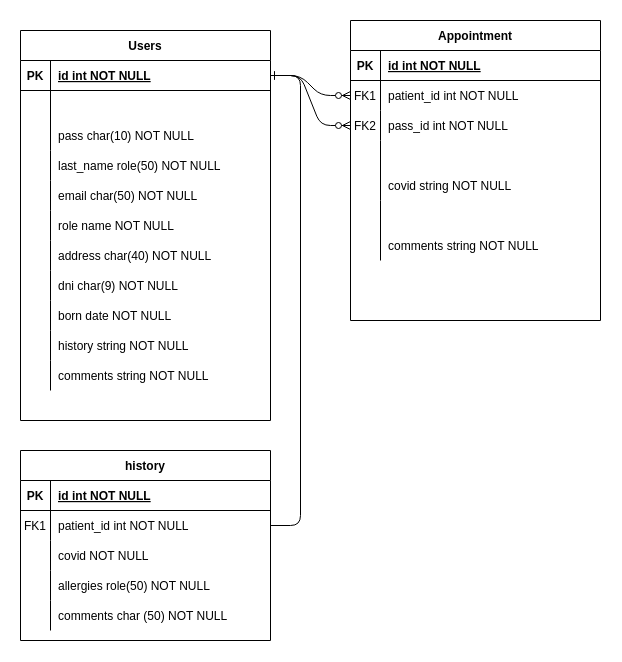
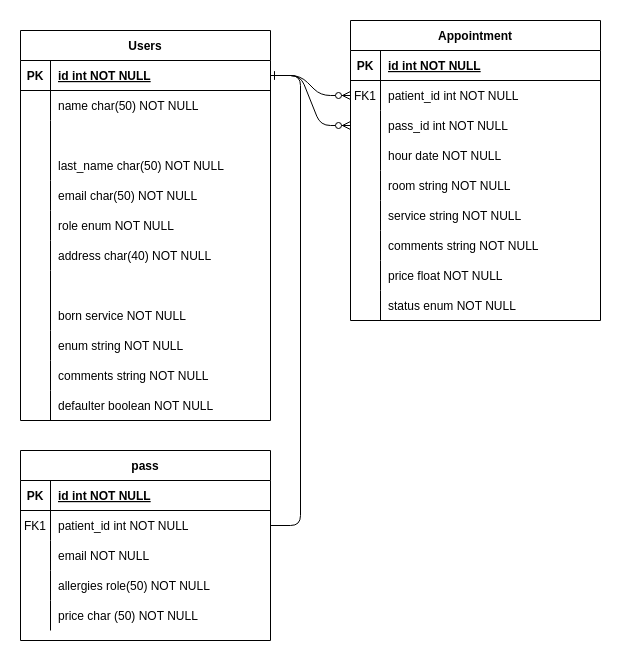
  <mxCell id="0" />
  <mxCell id="1" parent="0" />
  <mxCell id="2" value="" style="edgeStyle=entityRelationEdgeStyle;endArrow=ERzeroToMany;startArrow=ERone;endFill=1;startFill=0;" parent="1" source="48" target="7" edge="1"><mxGeometry width="100" height="100" relative="1" as="geometry"><mxPoint x="240" y="620" as="sourcePoint" /><mxPoint x="340" y="520" as="targetPoint" /></mxGeometry></mxCell>
  <mxCell id="3" value="Appointment" style="shape=table;startSize=30;container=1;collapsible=1;childLayout=tableLayout;fixedRows=1;rowLines=0;fontStyle=1;align=center;resizeLast=1;" parent="1" vertex="1"><mxGeometry x="350" y="20" width="250" height="300" as="geometry" /></mxCell>
  <mxCell id="4" value="" style="shape=partialRectangle;collapsible=0;dropTarget=0;pointerEvents=0;fillColor=none;points=[[0,0.5],[1,0.5]];portConstraint=eastwest;top=0;left=0;right=0;bottom=1;" parent="3" vertex="1"><mxGeometry y="30" width="250" height="30" as="geometry" /></mxCell>
  <mxCell id="5" value="PK" style="shape=partialRectangle;overflow=hidden;connectable=0;fillColor=none;top=0;left=0;bottom=0;right=0;fontStyle=1;" parent="4" vertex="1"><mxGeometry width="30" height="30" as="geometry" /></mxCell>
  <mxCell id="6" value="id int NOT NULL " style="shape=partialRectangle;overflow=hidden;connectable=0;fillColor=none;top=0;left=0;bottom=0;right=0;align=left;spacingLeft=6;fontStyle=5;" parent="4" vertex="1"><mxGeometry x="30" width="220" height="30" as="geometry" /></mxCell>
  <mxCell id="7" value="" style="shape=partialRectangle;collapsible=0;dropTarget=0;pointerEvents=0;fillColor=none;points=[[0,0.5],[1,0.5]];portConstraint=eastwest;top=0;left=0;right=0;bottom=0;" parent="3" vertex="1"><mxGeometry y="60" width="250" height="30" as="geometry" /></mxCell>
  <mxCell id="8" value="FK1" style="shape=partialRectangle;overflow=hidden;connectable=0;fillColor=none;top=0;left=0;bottom=0;right=0;" parent="7" vertex="1"><mxGeometry width="30" height="30" as="geometry" /></mxCell>
  <mxCell id="9" value="patient_id int NOT NULL" style="shape=partialRectangle;overflow=hidden;connectable=0;fillColor=none;top=0;left=0;bottom=0;right=0;align=left;spacingLeft=6;" parent="7" vertex="1"><mxGeometry x="30" width="220" height="30" as="geometry" /></mxCell>
  <mxCell id="10" value="" style="shape=partialRectangle;collapsible=0;dropTarget=0;pointerEvents=0;fillColor=none;points=[[0,0.5],[1,0.5]];portConstraint=eastwest;top=0;left=0;right=0;bottom=0;" parent="3" vertex="1"><mxGeometry y="90" width="250" height="30" as="geometry" /></mxCell>
- <mxCell id="11" value="FK2" style="shape=partialRectangle;overflow=hidden;connectable=0;fillColor=none;top=0;left=0;bottom=0;right=0;" parent="10" vertex="1"><mxGeometry width="30" height="30" as="geometry" /></mxCell>
  <mxCell id="12" value="pass_id int NOT NULL" style="shape=partialRectangle;overflow=hidden;connectable=0;fillColor=none;top=0;left=0;bottom=0;right=0;align=left;spacingLeft=6;" parent="10" vertex="1"><mxGeometry x="30" width="220" height="30" as="geometry" /></mxCell>
  <mxCell id="13" style="shape=partialRectangle;collapsible=0;dropTarget=0;pointerEvents=0;fillColor=none;points=[[0,0.5],[1,0.5]];portConstraint=eastwest;top=0;left=0;right=0;bottom=0;" vertex="1" parent="3"><mxGeometry y="120" width="250" height="30" as="geometry" /></mxCell>
  <mxCell id="14" style="shape=partialRectangle;overflow=hidden;connectable=0;fillColor=none;top=0;left=0;bottom=0;right=0;" vertex="1" parent="13"><mxGeometry width="30" height="30" as="geometry" /></mxCell>
+ <mxCell id="15" value="hour date NOT NULL" style="shape=partialRectangle;overflow=hidden;connectable=0;fillColor=none;top=0;left=0;bottom=0;right=0;align=left;spacingLeft=6;" vertex="1" parent="13"><mxGeometry x="30" width="220" height="30" as="geometry" /></mxCell>
  <mxCell id="16" style="shape=partialRectangle;collapsible=0;dropTarget=0;pointerEvents=0;fillColor=none;points=[[0,0.5],[1,0.5]];portConstraint=eastwest;top=0;left=0;right=0;bottom=0;" vertex="1" parent="3"><mxGeometry y="150" width="250" height="30" as="geometry" /></mxCell>
  <mxCell id="17" style="shape=partialRectangle;overflow=hidden;connectable=0;fillColor=none;top=0;left=0;bottom=0;right=0;" vertex="1" parent="16"><mxGeometry width="30" height="30" as="geometry" /></mxCell>
- <mxCell id="18" value="covid string NOT NULL" style="shape=partialRectangle;overflow=hidden;connectable=0;fillColor=none;top=0;left=0;bottom=0;right=0;align=left;spacingLeft=6;" vertex="1" parent="16"><mxGeometry x="30" width="220" height="30" as="geometry" /></mxCell>
+ <mxCell id="18" value="room string NOT NULL" style="shape=partialRectangle;overflow=hidden;connectable=0;fillColor=none;top=0;left=0;bottom=0;right=0;align=left;spacingLeft=6;" vertex="1" parent="16"><mxGeometry x="30" width="220" height="30" as="geometry" /></mxCell>
  <mxCell id="19" style="shape=partialRectangle;collapsible=0;dropTarget=0;pointerEvents=0;fillColor=none;points=[[0,0.5],[1,0.5]];portConstraint=eastwest;top=0;left=0;right=0;bottom=0;" vertex="1" parent="3"><mxGeometry y="180" width="250" height="30" as="geometry" /></mxCell>
  <mxCell id="20" style="shape=partialRectangle;overflow=hidden;connectable=0;fillColor=none;top=0;left=0;bottom=0;right=0;" vertex="1" parent="19"><mxGeometry width="30" height="30" as="geometry" /></mxCell>
+ <mxCell id="21" value="service string NOT NULL" style="shape=partialRectangle;overflow=hidden;connectable=0;fillColor=none;top=0;left=0;bottom=0;right=0;align=left;spacingLeft=6;" vertex="1" parent="19"><mxGeometry x="30" width="220" height="30" as="geometry" /></mxCell>
  <mxCell id="22" style="shape=partialRectangle;collapsible=0;dropTarget=0;pointerEvents=0;fillColor=none;points=[[0,0.5],[1,0.5]];portConstraint=eastwest;top=0;left=0;right=0;bottom=0;" vertex="1" parent="3"><mxGeometry y="210" width="250" height="30" as="geometry" /></mxCell>
  <mxCell id="23" style="shape=partialRectangle;overflow=hidden;connectable=0;fillColor=none;top=0;left=0;bottom=0;right=0;" vertex="1" parent="22"><mxGeometry width="30" height="30" as="geometry" /></mxCell>
  <mxCell id="24" value="comments string NOT NULL" style="shape=partialRectangle;overflow=hidden;connectable=0;fillColor=none;top=0;left=0;bottom=0;right=0;align=left;spacingLeft=6;" vertex="1" parent="22"><mxGeometry x="30" width="220" height="30" as="geometry" /></mxCell>
  <mxCell id="25" style="shape=partialRectangle;collapsible=0;dropTarget=0;pointerEvents=0;fillColor=none;points=[[0,0.5],[1,0.5]];portConstraint=eastwest;top=0;left=0;right=0;bottom=0;" vertex="1" parent="3"><mxGeometry y="240" width="250" height="30" as="geometry" /></mxCell>
  <mxCell id="26" style="shape=partialRectangle;overflow=hidden;connectable=0;fillColor=none;top=0;left=0;bottom=0;right=0;" vertex="1" parent="25"><mxGeometry width="30" height="30" as="geometry" /></mxCell>
+ <mxCell id="27" value="price float NOT NULL" style="shape=partialRectangle;overflow=hidden;connectable=0;fillColor=none;top=0;left=0;bottom=0;right=0;align=left;spacingLeft=6;" vertex="1" parent="25"><mxGeometry x="30" width="220" height="30" as="geometry" /></mxCell>
  <mxCell id="28" style="shape=partialRectangle;collapsible=0;dropTarget=0;pointerEvents=0;fillColor=none;points=[[0,0.5],[1,0.5]];portConstraint=eastwest;top=0;left=0;right=0;bottom=0;" vertex="1" parent="3"><mxGeometry y="270" width="250" height="30" as="geometry" /></mxCell>
  <mxCell id="29" style="shape=partialRectangle;overflow=hidden;connectable=0;fillColor=none;top=0;left=0;bottom=0;right=0;" vertex="1" parent="28"><mxGeometry width="30" height="30" as="geometry" /></mxCell>
- <mxCell id="31" value="history" style="shape=table;startSize=30;container=1;collapsible=1;childLayout=tableLayout;fixedRows=1;rowLines=0;fontStyle=1;align=center;resizeLast=1;" parent="1" vertex="1"><mxGeometry x="20" y="450" width="250" height="190" as="geometry" /></mxCell>
+ <mxCell id="30" value="status enum NOT NULL" style="shape=partialRectangle;overflow=hidden;connectable=0;fillColor=none;top=0;left=0;bottom=0;right=0;align=left;spacingLeft=6;" vertex="1" parent="28"><mxGeometry x="30" width="220" height="30" as="geometry" /></mxCell>
+ <mxCell id="31" value="pass" style="shape=table;startSize=30;container=1;collapsible=1;childLayout=tableLayout;fixedRows=1;rowLines=0;fontStyle=1;align=center;resizeLast=1;" parent="1" vertex="1"><mxGeometry x="20" y="450" width="250" height="190" as="geometry" /></mxCell>
  <mxCell id="32" value="" style="shape=partialRectangle;collapsible=0;dropTarget=0;pointerEvents=0;fillColor=none;points=[[0,0.5],[1,0.5]];portConstraint=eastwest;top=0;left=0;right=0;bottom=1;" parent="31" vertex="1"><mxGeometry y="30" width="250" height="30" as="geometry" /></mxCell>
  <mxCell id="33" value="PK" style="shape=partialRectangle;overflow=hidden;connectable=0;fillColor=none;top=0;left=0;bottom=0;right=0;fontStyle=1;" parent="32" vertex="1"><mxGeometry width="30" height="30" as="geometry" /></mxCell>
  <mxCell id="34" value="id int NOT NULL " style="shape=partialRectangle;overflow=hidden;connectable=0;fillColor=none;top=0;left=0;bottom=0;right=0;align=left;spacingLeft=6;fontStyle=5;" parent="32" vertex="1"><mxGeometry x="30" width="220" height="30" as="geometry" /></mxCell>
  <mxCell id="35" value="" style="shape=partialRectangle;collapsible=0;dropTarget=0;pointerEvents=0;fillColor=none;points=[[0,0.5],[1,0.5]];portConstraint=eastwest;top=0;left=0;right=0;bottom=0;" parent="31" vertex="1"><mxGeometry y="60" width="250" height="30" as="geometry" /></mxCell>
  <mxCell id="36" value="FK1" style="shape=partialRectangle;overflow=hidden;connectable=0;fillColor=none;top=0;left=0;bottom=0;right=0;" parent="35" vertex="1"><mxGeometry width="30" height="30" as="geometry" /></mxCell>
  <mxCell id="37" value="patient_id int NOT NULL" style="shape=partialRectangle;overflow=hidden;connectable=0;fillColor=none;top=0;left=0;bottom=0;right=0;align=left;spacingLeft=6;" parent="35" vertex="1"><mxGeometry x="30" width="220" height="30" as="geometry" /></mxCell>
  <mxCell id="38" value="" style="shape=partialRectangle;collapsible=0;dropTarget=0;pointerEvents=0;fillColor=none;points=[[0,0.5],[1,0.5]];portConstraint=eastwest;top=0;left=0;right=0;bottom=0;" parent="31" vertex="1"><mxGeometry y="90" width="250" height="30" as="geometry" /></mxCell>
  <mxCell id="39" value="" style="shape=partialRectangle;overflow=hidden;connectable=0;fillColor=none;top=0;left=0;bottom=0;right=0;" parent="38" vertex="1"><mxGeometry width="30" height="30" as="geometry" /></mxCell>
- <mxCell id="40" value="covid NOT NULL" style="shape=partialRectangle;overflow=hidden;connectable=0;fillColor=none;top=0;left=0;bottom=0;right=0;align=left;spacingLeft=6;" parent="38" vertex="1"><mxGeometry x="30" width="220" height="30" as="geometry" /></mxCell>
+ <mxCell id="40" value="email NOT NULL" style="shape=partialRectangle;overflow=hidden;connectable=0;fillColor=none;top=0;left=0;bottom=0;right=0;align=left;spacingLeft=6;" parent="38" vertex="1"><mxGeometry x="30" width="220" height="30" as="geometry" /></mxCell>
  <mxCell id="41" style="shape=partialRectangle;collapsible=0;dropTarget=0;pointerEvents=0;fillColor=none;points=[[0,0.5],[1,0.5]];portConstraint=eastwest;top=0;left=0;right=0;bottom=0;" vertex="1" parent="31"><mxGeometry y="120" width="250" height="30" as="geometry" /></mxCell>
  <mxCell id="42" style="shape=partialRectangle;overflow=hidden;connectable=0;fillColor=none;top=0;left=0;bottom=0;right=0;" vertex="1" parent="41"><mxGeometry width="30" height="30" as="geometry" /></mxCell>
  <mxCell id="43" value="allergies role(50) NOT NULL" style="shape=partialRectangle;overflow=hidden;connectable=0;fillColor=none;top=0;left=0;bottom=0;right=0;align=left;spacingLeft=6;" vertex="1" parent="41"><mxGeometry x="30" width="220" height="30" as="geometry" /></mxCell>
  <mxCell id="44" style="shape=partialRectangle;collapsible=0;dropTarget=0;pointerEvents=0;fillColor=none;points=[[0,0.5],[1,0.5]];portConstraint=eastwest;top=0;left=0;right=0;bottom=0;" vertex="1" parent="31"><mxGeometry y="150" width="250" height="30" as="geometry" /></mxCell>
  <mxCell id="45" style="shape=partialRectangle;overflow=hidden;connectable=0;fillColor=none;top=0;left=0;bottom=0;right=0;" vertex="1" parent="44"><mxGeometry width="30" height="30" as="geometry" /></mxCell>
- <mxCell id="46" value="comments char (50) NOT NULL" style="shape=partialRectangle;overflow=hidden;connectable=0;fillColor=none;top=0;left=0;bottom=0;right=0;align=left;spacingLeft=6;" vertex="1" parent="44"><mxGeometry x="30" width="220" height="30" as="geometry" /></mxCell>
+ <mxCell id="46" value="price char (50) NOT NULL" style="shape=partialRectangle;overflow=hidden;connectable=0;fillColor=none;top=0;left=0;bottom=0;right=0;align=left;spacingLeft=6;" vertex="1" parent="44"><mxGeometry x="30" width="220" height="30" as="geometry" /></mxCell>
  <mxCell id="47" value="Users" style="shape=table;startSize=30;container=1;collapsible=1;childLayout=tableLayout;fixedRows=1;rowLines=0;fontStyle=1;align=center;resizeLast=1;" parent="1" vertex="1"><mxGeometry x="20" y="30" width="250" height="390" as="geometry" /></mxCell>
  <mxCell id="48" value="" style="shape=partialRectangle;collapsible=0;dropTarget=0;pointerEvents=0;fillColor=none;points=[[0,0.5],[1,0.5]];portConstraint=eastwest;top=0;left=0;right=0;bottom=1;" parent="47" vertex="1"><mxGeometry y="30" width="250" height="30" as="geometry" /></mxCell>
  <mxCell id="49" value="PK" style="shape=partialRectangle;overflow=hidden;connectable=0;fillColor=none;top=0;left=0;bottom=0;right=0;fontStyle=1;" parent="48" vertex="1"><mxGeometry width="30" height="30" as="geometry" /></mxCell>
  <mxCell id="50" value="id int NOT NULL " style="shape=partialRectangle;overflow=hidden;connectable=0;fillColor=none;top=0;left=0;bottom=0;right=0;align=left;spacingLeft=6;fontStyle=5;" parent="48" vertex="1"><mxGeometry x="30" width="220" height="30" as="geometry" /></mxCell>
  <mxCell id="51" value="" style="shape=partialRectangle;collapsible=0;dropTarget=0;pointerEvents=0;fillColor=none;points=[[0,0.5],[1,0.5]];portConstraint=eastwest;top=0;left=0;right=0;bottom=0;" parent="47" vertex="1"><mxGeometry y="60" width="250" height="30" as="geometry" /></mxCell>
  <mxCell id="52" value="" style="shape=partialRectangle;overflow=hidden;connectable=0;fillColor=none;top=0;left=0;bottom=0;right=0;" parent="51" vertex="1"><mxGeometry width="30" height="30" as="geometry" /></mxCell>
+ <mxCell id="53" value="name char(50) NOT NULL" style="shape=partialRectangle;overflow=hidden;connectable=0;fillColor=none;top=0;left=0;bottom=0;right=0;align=left;spacingLeft=6;" parent="51" vertex="1"><mxGeometry x="30" width="220" height="30" as="geometry" /></mxCell>
  <mxCell id="54" style="shape=partialRectangle;collapsible=0;dropTarget=0;pointerEvents=0;fillColor=none;points=[[0,0.5],[1,0.5]];portConstraint=eastwest;top=0;left=0;right=0;bottom=0;" vertex="1" parent="47"><mxGeometry y="90" width="250" height="30" as="geometry" /></mxCell>
  <mxCell id="55" style="shape=partialRectangle;overflow=hidden;connectable=0;fillColor=none;top=0;left=0;bottom=0;right=0;" vertex="1" parent="54"><mxGeometry width="30" height="30" as="geometry" /></mxCell>
- <mxCell id="56" value="pass char(10) NOT NULL" style="shape=partialRectangle;overflow=hidden;connectable=0;fillColor=none;top=0;left=0;bottom=0;right=0;align=left;spacingLeft=6;" vertex="1" parent="54"><mxGeometry x="30" width="220" height="30" as="geometry" /></mxCell>
  <mxCell id="57" style="shape=partialRectangle;collapsible=0;dropTarget=0;pointerEvents=0;fillColor=none;points=[[0,0.5],[1,0.5]];portConstraint=eastwest;top=0;left=0;right=0;bottom=0;" vertex="1" parent="47"><mxGeometry y="120" width="250" height="30" as="geometry" /></mxCell>
  <mxCell id="58" value="" style="shape=partialRectangle;overflow=hidden;connectable=0;fillColor=none;top=0;left=0;bottom=0;right=0;" vertex="1" parent="57"><mxGeometry width="30" height="30" as="geometry" /></mxCell>
- <mxCell id="59" value="last_name role(50) NOT NULL" style="shape=partialRectangle;overflow=hidden;connectable=0;fillColor=none;top=0;left=0;bottom=0;right=0;align=left;spacingLeft=6;" vertex="1" parent="57"><mxGeometry x="30" width="220" height="30" as="geometry" /></mxCell>
+ <mxCell id="59" value="last_name char(50) NOT NULL" style="shape=partialRectangle;overflow=hidden;connectable=0;fillColor=none;top=0;left=0;bottom=0;right=0;align=left;spacingLeft=6;" vertex="1" parent="57"><mxGeometry x="30" width="220" height="30" as="geometry" /></mxCell>
  <mxCell id="60" style="shape=partialRectangle;collapsible=0;dropTarget=0;pointerEvents=0;fillColor=none;points=[[0,0.5],[1,0.5]];portConstraint=eastwest;top=0;left=0;right=0;bottom=0;" vertex="1" parent="47"><mxGeometry y="150" width="250" height="30" as="geometry" /></mxCell>
  <mxCell id="61" style="shape=partialRectangle;overflow=hidden;connectable=0;fillColor=none;top=0;left=0;bottom=0;right=0;" vertex="1" parent="60"><mxGeometry width="30" height="30" as="geometry" /></mxCell>
  <mxCell id="62" value="email char(50) NOT NULL" style="shape=partialRectangle;overflow=hidden;connectable=0;fillColor=none;top=0;left=0;bottom=0;right=0;align=left;spacingLeft=6;" vertex="1" parent="60"><mxGeometry x="30" width="220" height="30" as="geometry" /></mxCell>
  <mxCell id="63" style="shape=partialRectangle;collapsible=0;dropTarget=0;pointerEvents=0;fillColor=none;points=[[0,0.5],[1,0.5]];portConstraint=eastwest;top=0;left=0;right=0;bottom=0;" vertex="1" parent="47"><mxGeometry y="180" width="250" height="30" as="geometry" /></mxCell>
  <mxCell id="64" style="shape=partialRectangle;overflow=hidden;connectable=0;fillColor=none;top=0;left=0;bottom=0;right=0;" vertex="1" parent="63"><mxGeometry width="30" height="30" as="geometry" /></mxCell>
- <mxCell id="65" value="role name NOT NULL" style="shape=partialRectangle;overflow=hidden;connectable=0;fillColor=none;top=0;left=0;bottom=0;right=0;align=left;spacingLeft=6;" vertex="1" parent="63"><mxGeometry x="30" width="220" height="30" as="geometry" /></mxCell>
+ <mxCell id="65" value="role enum NOT NULL" style="shape=partialRectangle;overflow=hidden;connectable=0;fillColor=none;top=0;left=0;bottom=0;right=0;align=left;spacingLeft=6;" vertex="1" parent="63"><mxGeometry x="30" width="220" height="30" as="geometry" /></mxCell>
  <mxCell id="66" style="shape=partialRectangle;collapsible=0;dropTarget=0;pointerEvents=0;fillColor=none;points=[[0,0.5],[1,0.5]];portConstraint=eastwest;top=0;left=0;right=0;bottom=0;" vertex="1" parent="47"><mxGeometry y="210" width="250" height="30" as="geometry" /></mxCell>
  <mxCell id="67" style="shape=partialRectangle;overflow=hidden;connectable=0;fillColor=none;top=0;left=0;bottom=0;right=0;" vertex="1" parent="66"><mxGeometry width="30" height="30" as="geometry" /></mxCell>
  <mxCell id="68" value="address char(40) NOT NULL" style="shape=partialRectangle;overflow=hidden;connectable=0;fillColor=none;top=0;left=0;bottom=0;right=0;align=left;spacingLeft=6;" vertex="1" parent="66"><mxGeometry x="30" width="220" height="30" as="geometry" /></mxCell>
  <mxCell id="69" style="shape=partialRectangle;collapsible=0;dropTarget=0;pointerEvents=0;fillColor=none;points=[[0,0.5],[1,0.5]];portConstraint=eastwest;top=0;left=0;right=0;bottom=0;" vertex="1" parent="47"><mxGeometry y="240" width="250" height="30" as="geometry" /></mxCell>
  <mxCell id="70" style="shape=partialRectangle;overflow=hidden;connectable=0;fillColor=none;top=0;left=0;bottom=0;right=0;" vertex="1" parent="69"><mxGeometry width="30" height="30" as="geometry" /></mxCell>
- <mxCell id="71" value="dni char(9) NOT NULL" style="shape=partialRectangle;overflow=hidden;connectable=0;fillColor=none;top=0;left=0;bottom=0;right=0;align=left;spacingLeft=6;" vertex="1" parent="69"><mxGeometry x="30" width="220" height="30" as="geometry" /></mxCell>
  <mxCell id="72" style="shape=partialRectangle;collapsible=0;dropTarget=0;pointerEvents=0;fillColor=none;points=[[0,0.5],[1,0.5]];portConstraint=eastwest;top=0;left=0;right=0;bottom=0;" vertex="1" parent="47"><mxGeometry y="270" width="250" height="30" as="geometry" /></mxCell>
  <mxCell id="73" style="shape=partialRectangle;overflow=hidden;connectable=0;fillColor=none;top=0;left=0;bottom=0;right=0;" vertex="1" parent="72"><mxGeometry width="30" height="30" as="geometry" /></mxCell>
- <mxCell id="74" value="born date NOT NULL" style="shape=partialRectangle;overflow=hidden;connectable=0;fillColor=none;top=0;left=0;bottom=0;right=0;align=left;spacingLeft=6;" vertex="1" parent="72"><mxGeometry x="30" width="220" height="30" as="geometry" /></mxCell>
+ <mxCell id="74" value="born service NOT NULL" style="shape=partialRectangle;overflow=hidden;connectable=0;fillColor=none;top=0;left=0;bottom=0;right=0;align=left;spacingLeft=6;" vertex="1" parent="72"><mxGeometry x="30" width="220" height="30" as="geometry" /></mxCell>
  <mxCell id="75" style="shape=partialRectangle;collapsible=0;dropTarget=0;pointerEvents=0;fillColor=none;points=[[0,0.5],[1,0.5]];portConstraint=eastwest;top=0;left=0;right=0;bottom=0;" vertex="1" parent="47"><mxGeometry y="300" width="250" height="30" as="geometry" /></mxCell>
  <mxCell id="76" style="shape=partialRectangle;overflow=hidden;connectable=0;fillColor=none;top=0;left=0;bottom=0;right=0;" vertex="1" parent="75"><mxGeometry width="30" height="30" as="geometry" /></mxCell>
- <mxCell id="77" value="history string NOT NULL" style="shape=partialRectangle;overflow=hidden;connectable=0;fillColor=none;top=0;left=0;bottom=0;right=0;align=left;spacingLeft=6;" vertex="1" parent="75"><mxGeometry x="30" width="220" height="30" as="geometry" /></mxCell>
+ <mxCell id="77" value="enum string NOT NULL" style="shape=partialRectangle;overflow=hidden;connectable=0;fillColor=none;top=0;left=0;bottom=0;right=0;align=left;spacingLeft=6;" vertex="1" parent="75"><mxGeometry x="30" width="220" height="30" as="geometry" /></mxCell>
  <mxCell id="78" style="shape=partialRectangle;collapsible=0;dropTarget=0;pointerEvents=0;fillColor=none;points=[[0,0.5],[1,0.5]];portConstraint=eastwest;top=0;left=0;right=0;bottom=0;" vertex="1" parent="47"><mxGeometry y="330" width="250" height="30" as="geometry" /></mxCell>
  <mxCell id="79" style="shape=partialRectangle;overflow=hidden;connectable=0;fillColor=none;top=0;left=0;bottom=0;right=0;" vertex="1" parent="78"><mxGeometry width="30" height="30" as="geometry" /></mxCell>
  <mxCell id="80" value="comments string NOT NULL" style="shape=partialRectangle;overflow=hidden;connectable=0;fillColor=none;top=0;left=0;bottom=0;right=0;align=left;spacingLeft=6;" vertex="1" parent="78"><mxGeometry x="30" width="220" height="30" as="geometry" /></mxCell>
  <mxCell id="81" style="shape=partialRectangle;collapsible=0;dropTarget=0;pointerEvents=0;fillColor=none;points=[[0,0.5],[1,0.5]];portConstraint=eastwest;top=0;left=0;right=0;bottom=0;" vertex="1" parent="47"><mxGeometry y="360" width="250" height="30" as="geometry" /></mxCell>
  <mxCell id="82" style="shape=partialRectangle;overflow=hidden;connectable=0;fillColor=none;top=0;left=0;bottom=0;right=0;" vertex="1" parent="81"><mxGeometry width="30" height="30" as="geometry" /></mxCell>
+ <mxCell id="83" value="defaulter boolean NOT NULL" style="shape=partialRectangle;overflow=hidden;connectable=0;fillColor=none;top=0;left=0;bottom=0;right=0;align=left;spacingLeft=6;" vertex="1" parent="81"><mxGeometry x="30" width="220" height="30" as="geometry" /></mxCell>
  <mxCell id="84" value="" style="edgeStyle=entityRelationEdgeStyle;endArrow=ERzeroToMany;startArrow=ERone;endFill=1;startFill=0;exitX=1;exitY=0.5;exitDx=0;exitDy=0;entryX=0;entryY=0.5;entryDx=0;entryDy=0;" edge="1" parent="1" source="48" target="10"><mxGeometry width="100" height="100" relative="1" as="geometry"><mxPoint x="270" y="75" as="sourcePoint" /><mxPoint x="350" y="105" as="targetPoint" /></mxGeometry></mxCell>
  <mxCell id="85" value="" style="edgeStyle=entityRelationEdgeStyle;fontSize=12;html=1;endArrow=ERone;endFill=1;entryX=1;entryY=0.5;entryDx=0;entryDy=0;" edge="1" parent="1" source="35" target="48"><mxGeometry width="100" height="100" relative="1" as="geometry"><mxPoint x="-50" y="500" as="sourcePoint" /><mxPoint x="20" y="60" as="targetPoint" /></mxGeometry></mxCell>
